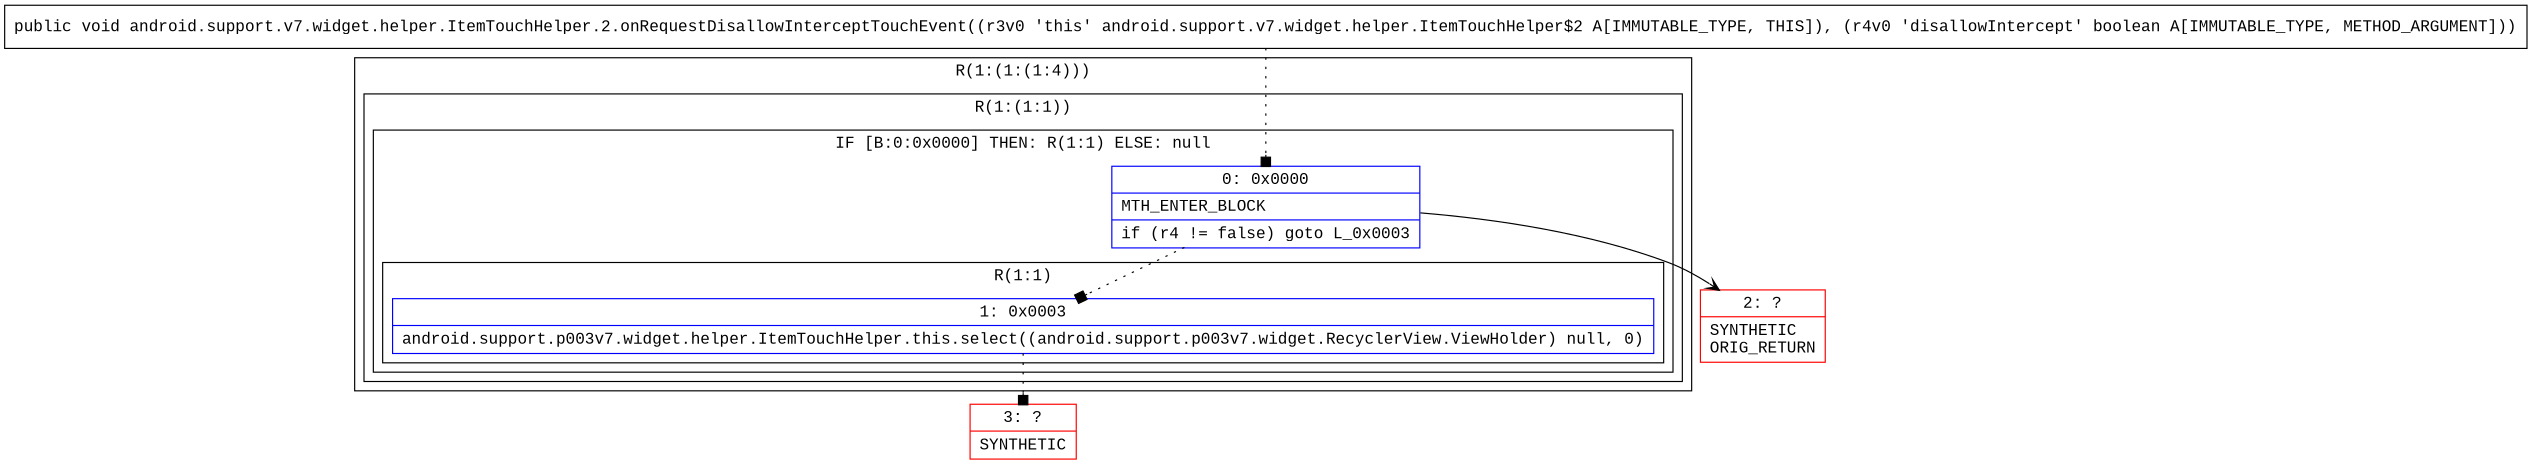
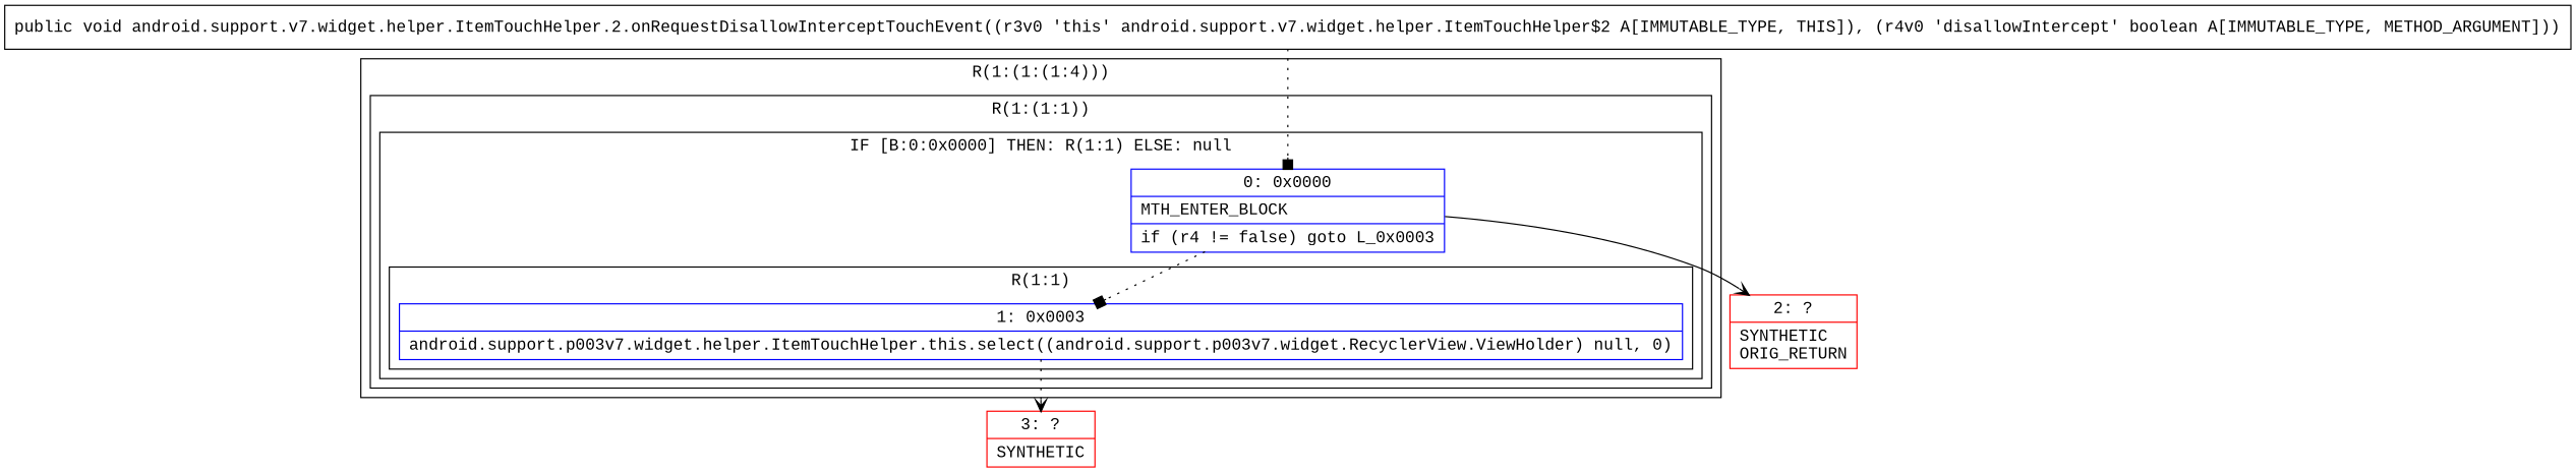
  digraph {
    fontname="Liberation Mono"
    node [color=blue fontname="Liberation Mono" shape=record]
    edge [arrowhead=vee fontname="Liberation Mono" style=dotted]
    n1 [label="{1\:\ 0x0003|android.support.p003v7.widget.helper.ItemTouchHelper.this.select((android.support.p003v7.widget.RecyclerView.ViewHolder) null, 0)\l}"]
    n2 [label="{0\:\ 0x0000|MTH_ENTER_BLOCK\l|if (r4 != false) goto L_0x0003\l}"]
    n3 [color=red label="{3\:\ ?|SYNTHETIC\l}"]
    n4 [color=red label="{2\:\ ?|SYNTHETIC\lORIG_RETURN\l}"]
    n5 [label="{public void android.support.v7.widget.helper.ItemTouchHelper.2.onRequestDisallowInterceptTouchEvent((r3v0 'this' android.support.v7.widget.helper.ItemTouchHelper$2 A[IMMUTABLE_TYPE, THIS]), (r4v0 'disallowIntercept' boolean A[IMMUTABLE_TYPE, METHOD_ARGUMENT])) }" color=""]
    subgraph cluster_1 {
      label="R(1:(1:(1:4)))"
      subgraph cluster_2 {
        label="R(1:(1:1))"
        subgraph cluster_3 {
          label="IF [B:0:0x0000] THEN: R(1:1) ELSE: null"
          n2
          subgraph cluster_4 {
            label="R(1:1)"
            n1
          }
        }
      }
    }
-   n1 -> n3 [arrowhead=box]
+   n1 -> n3
    n2 -> n1 [arrowhead=box]
    n2 -> n4 [style=solid]
    n5 -> n2 [arrowhead=box]
  }
